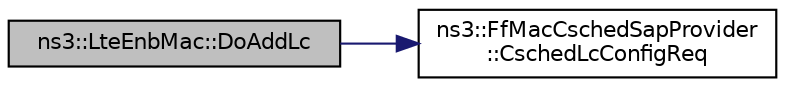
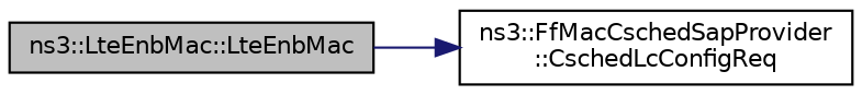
  digraph {
    rankdir=LR
    node [color=black fontname=Helvetica fontsize=10 shape=record style=filled]
-   n1 [fillcolor=grey75 fontcolor=black height=0.2 label="ns3::LteEnbMac::DoAddLc" width=0.4]
+   n1 [fillcolor=grey75 fontcolor=black height=0.2 label="ns3::LteEnbMac::LteEnbMac" width=0.4]
    n2 [fillcolor=white height=0.2 label="ns3::FfMacCschedSapProvider\l::CschedLcConfigReq" width=0.4]
    n1 -> n2 [color=midnightblue fontname=Helvetica fontsize=10 labelfontname=Helvetica labelfontsize=10 style=solid]
  }
